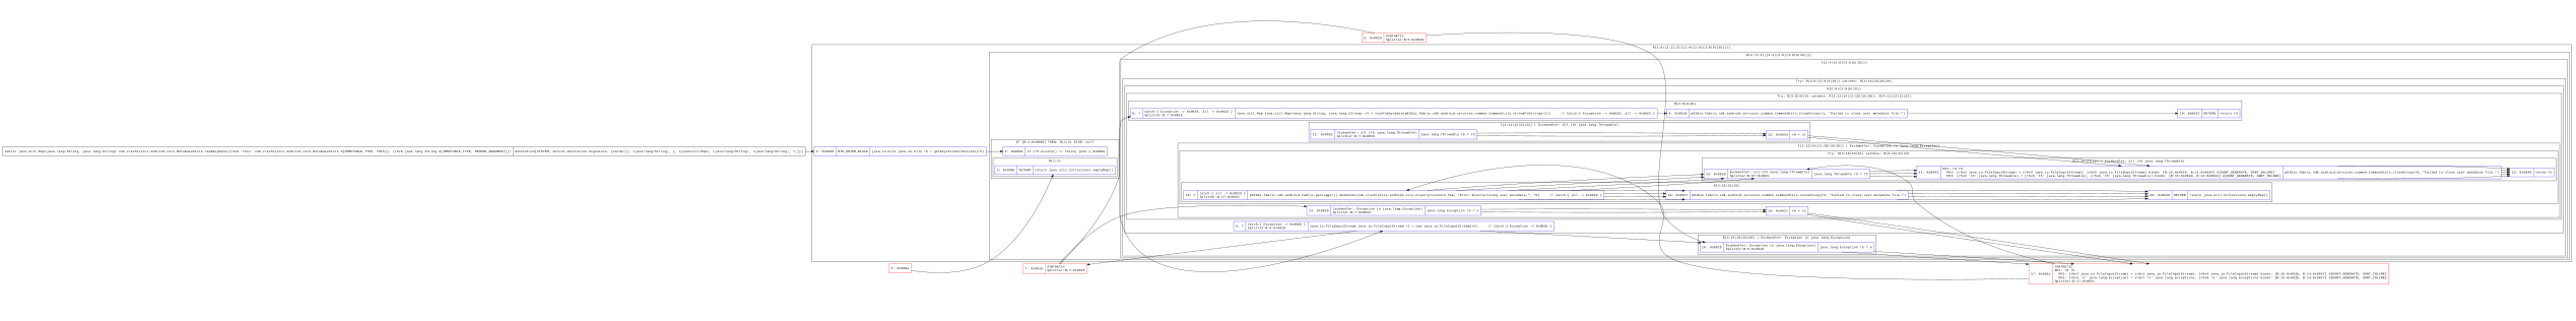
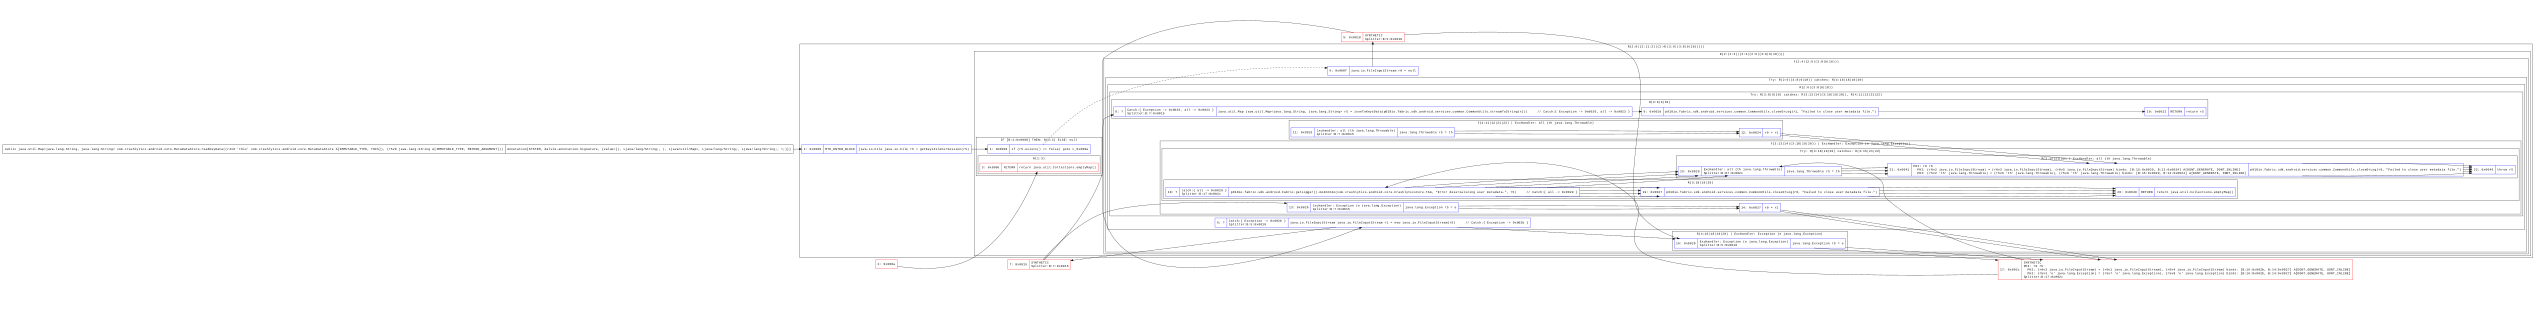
  digraph {
    fontname="Liberation Mono"
    rankdir=LR
    node [color=blue fontname="Liberation Mono" shape=record]
    edge [fontname="Liberation Mono"]
-   n1 [label="{3\:\ 0x000e|RETURN\l|return java.util.Collections.emptyMap()\l}"]
+   n1 [color=red label="{3\:\ 0x000e|RETURN\l|return java.util.Collections.emptyMap()\l}"]
    n2 [label="{1\:\ 0x0008|if (r5.exists() == false) goto L_0x000a\l}"]
    n3 [label="{8\:\ ?|Catch:\{ Exception \-\> 0x0026, all \-\> 0x0023 \}\lSplitter:B:7:0x0015\l|java.util.Map java.util.Map\<java.lang.String, java.lang.String\> r5 = jsonToKeysData(p018io.fabric.sdk.android.services.common.CommonUtils.streamToString(r1))     \/\/ Catch:\{ Exception \-\> 0x0026, all \-\> 0x0023 \}\l}"]
    n4 [label="{9\:\ 0x001d|p018io.fabric.sdk.android.services.common.CommonUtils.closeOrLog(r1, \"Failed to close user metadata file.\")\l}"]
    n5 [label="{10\:\ 0x0022|RETURN\l|return r5\l}"]
    n6 [label="{18\:\ ?|Catch:\{ all \-\> 0x0029 \}\lSplitter:B:17:0x002c\l|p018io.fabric.sdk.android.Fabric.getLogger().mo22224e(com.crashlytics.android.core.CrashlyticsCore.TAG, \"Error deserializing user metadata.\", r5)     \/\/ Catch:\{ all \-\> 0x0029 \}\l}"]
    n7 [label="{19\:\ 0x0037|p018io.fabric.sdk.android.services.common.CommonUtils.closeOrLog(r0, \"Failed to close user metadata file.\")\l}"]
    n8 [label="{20\:\ 0x0040|RETURN\l|return java.util.Collections.emptyMap()\l}"]
    n9 [label="{15\:\ 0x0029|ExcHandler: all (th java.lang.Throwable)\lSplitter:B:87:0x002c\l|java.lang.Throwable r5 = th\l}"]
    n10 [label="{21\:\ 0x0041|PHI: r0 r5 \l  PHI: (r0v2 java.io.FileInputStream) = (r0v3 java.io.FileInputStream), (r0v5 java.io.FileInputStream) binds: [B:15:0x0029, B:12:0x0024] A[DONT_GENERATE, DONT_INLINE]\l  PHI: (r5v2 'th' java.lang.Throwable) = (r5v6 'th' java.lang.Throwable), (r5v9 'th' java.lang.Throwable) binds: [B:15:0x0029, B:12:0x0024] A[DONT_GENERATE, DONT_INLINE]\l|p018io.fabric.sdk.android.services.common.CommonUtils.closeOrLog(r0, \"Failed to close user metadata file.\")\l}"]
    n11 [label="{22\:\ 0x0046|throw r5\l}"]
    n12 [label="{13\:\ 0x0026|ExcHandler: Exception (e java.lang.Exception)\lSplitter:B:7:0x0015\l|java.lang.Exception r5 = e\l}"]
    n13 [label="{14\:\ 0x0027|r0 = r1\l}"]
    n14 [label="{11\:\ 0x0023|ExcHandler: all (th java.lang.Throwable)\lSplitter:B:7:0x0015\l|java.lang.Throwable r5 = th\l}"]
    n15 [label="{12\:\ 0x0024|r0 = r1\l}"]
    n16 [label="{6\:\ ?|Catch:\{ Exception \-\> 0x002b \}\lSplitter:B:5:0x0010\l|java.io.FileInputStream java.io.FileInputStream r1 = new java.io.FileInputStream(r5)     \/\/ Catch:\{ Exception \-\> 0x002b \}\l}"]
    n17 [label="{16\:\ 0x002b|ExcHandler: Exception (e java.lang.Exception)\lSplitter:B:5:0x0010\l|java.lang.Exception r5 = e\l}"]
+   n18 [label="{4\:\ 0x000f|java.io.FileInputStream r0 = null\l}"]
    n19 [label="{0\:\ 0x0000|MTH_ENTER_BLOCK\l|java.io.File java.io.File r5 = getKeysFileForSession(r5)\l}"]
    n20 [color=red label="{17\:\ 0x002c|SYNTHETIC\lPHI: r0 r5 \l  PHI: (r0v3 java.io.FileInputStream) = (r0v1 java.io.FileInputStream), (r0v4 java.io.FileInputStream) binds: [B:16:0x002b, B:14:0x0027] A[DONT_GENERATE, DONT_INLINE]\l  PHI: (r5v3 'e' java.lang.Exception) = (r5v7 'e' java.lang.Exception), (r5v8 'e' java.lang.Exception) binds: [B:16:0x002b, B:14:0x0027] A[DONT_GENERATE, DONT_INLINE]\lSplitter:B:17:0x002c\l}"]
    n21 [color=red label="{7\:\ 0x0015|SYNTHETIC\lSplitter:B:7:0x0015\l}"]
    n22 [color=red label="{5\:\ 0x0010|SYNTHETIC\lSplitter:B:5:0x0010\l}"]
    n23 [color=red label="{2\:\ 0x000a}"]
    n24 [label="{public java.util.Map\<java.lang.String, java.lang.String\> com.crashlytics.android.core.MetaDataStore.readKeyData((r4v0 'this' com.crashlytics.android.core.MetaDataStore A[IMMUTABLE_TYPE, THIS]), (r5v0 java.lang.String A[IMMUTABLE_TYPE, METHOD_ARGUMENT]))  | Annotation[SYSTEM, dalvik.annotation.Signature, \{value=[(, Ljava\/lang\/String;, ), Ljava\/util\/Map\<, Ljava\/lang\/String;, Ljava\/lang\/String;, \>;]\}]\l}" color=""]
    subgraph cluster_1 {
      label="R(2:0|(2:(1:3)|(2:4|(2:6|(3:8|9|10)))))"
      n19
      subgraph cluster_2 {
        label="R(2:(1:3)|(2:4|(2:6|(3:8|9|10))))"
        subgraph cluster_3 {
          label="IF [B:1:0x0008] THEN: R(1:3) ELSE: null"
          n2
          subgraph cluster_4 {
            label="R(1:3)"
            n1
          }
        }
        subgraph cluster_5 {
          label="R(2:4|(2:6|(3:8|9|10)))"
+         n18
          subgraph cluster_6 {
            label="Try: R(2:6|(3:8|9|10)) catches: R(4:16|18|19|20)"
            subgraph cluster_7 {
              label="R(2:6|(3:8|9|10))"
              n16
              subgraph cluster_8 {
                label="Try: R(3:8|9|10) catches: R(3:13|14|(3:18|19|20)), R(4:11|12|21|22)"
                subgraph cluster_9 {
                  label="R(3:8|9|10)"
                  n3
                  n4
                  n5
                }
                subgraph cluster_10 {
                  label="R(3:13|14|(3:18|19|20)) | ExcHandler: Exception (e java.lang.Exception)\l"
                  n12
                  n13
                  subgraph cluster_11 {
                    label="Try: R(3:18|19|20) catches: R(3:15|21|22)"
                    subgraph cluster_12 {
                      label="R(3:18|19|20)"
                      n6
                      n7
                      n8
                    }
                    subgraph cluster_13 {
                      label="R(3:15|21|22) | ExcHandler: all (th java.lang.Throwable)\l"
                      n9
                      n10
                      n11
                    }
                  }
                }
                subgraph cluster_14 {
                  label="R(4:11|12|21|22) | ExcHandler: all (th java.lang.Throwable)\l"
                  n14
                  n15
                }
              }
            }
            subgraph cluster_15 {
              label="R(4:16|18|19|20) | ExcHandler: Exception (e java.lang.Exception)\l"
              n17
            }
          }
        }
      }
    }
    subgraph cluster_16 {
      label="R(4:16|18|19|20) | ExcHandler: Exception (e java.lang.Exception)\l"
    }
    subgraph cluster_17 {
      label="R(3:13|14|(3:18|19|20)) | ExcHandler: Exception (e java.lang.Exception)\l"
      subgraph cluster_18 {
        label="Try: R(3:18|19|20) catches: R(3:15|21|22)"
        subgraph cluster_19 {
          label="R(3:18|19|20)"
        }
        subgraph cluster_20 {
          label="R(3:15|21|22) | ExcHandler: all (th java.lang.Throwable)\l"
        }
      }
    }
    subgraph cluster_21 {
      label="R(4:11|12|21|22) | ExcHandler: all (th java.lang.Throwable)\l"
    }
    subgraph cluster_22 {
      label="R(3:15|21|22) | ExcHandler: all (th java.lang.Throwable)\l"
    }
+   n2 -> n18 [style=dashed]
    n3 -> n4
    n4 -> n5
    n6 -> n7
    n6 -> n7
    n6 -> n7
    n6 -> n7
    n6 -> n9
    n6 -> n9
    n6 -> n9
    n6 -> n9
    n7 -> n8
    n7 -> n8
    n7 -> n8
    n7 -> n8
    n9 -> n10
    n9 -> n10
    n9 -> n10
    n10 -> n11
    n10 -> n11
    n10 -> n11
    n10 -> n11
    n10 -> n11
    n12 -> n13
    n12 -> n13
    n13 -> n20
    n13 -> n20
    n14 -> n15
    n14 -> n15
    n15 -> n10
    n15 -> n10
    n16 -> n17
    n16 -> n21
    n17 -> n20
    n17 -> n20
+   n18 -> n22
    n19 -> n2
    n20 -> n6
    n20 -> n9
    n21 -> n3
    n21 -> n12
    n22 -> n16
    n22 -> n17
    n23 -> n1
    n24 -> n19
  }
